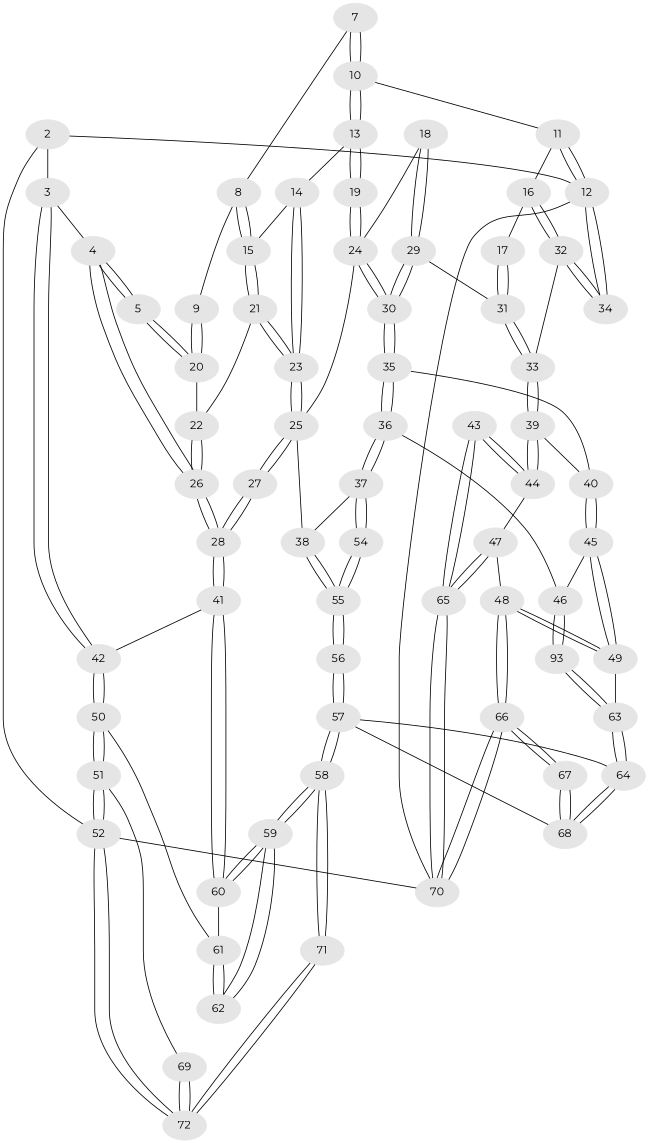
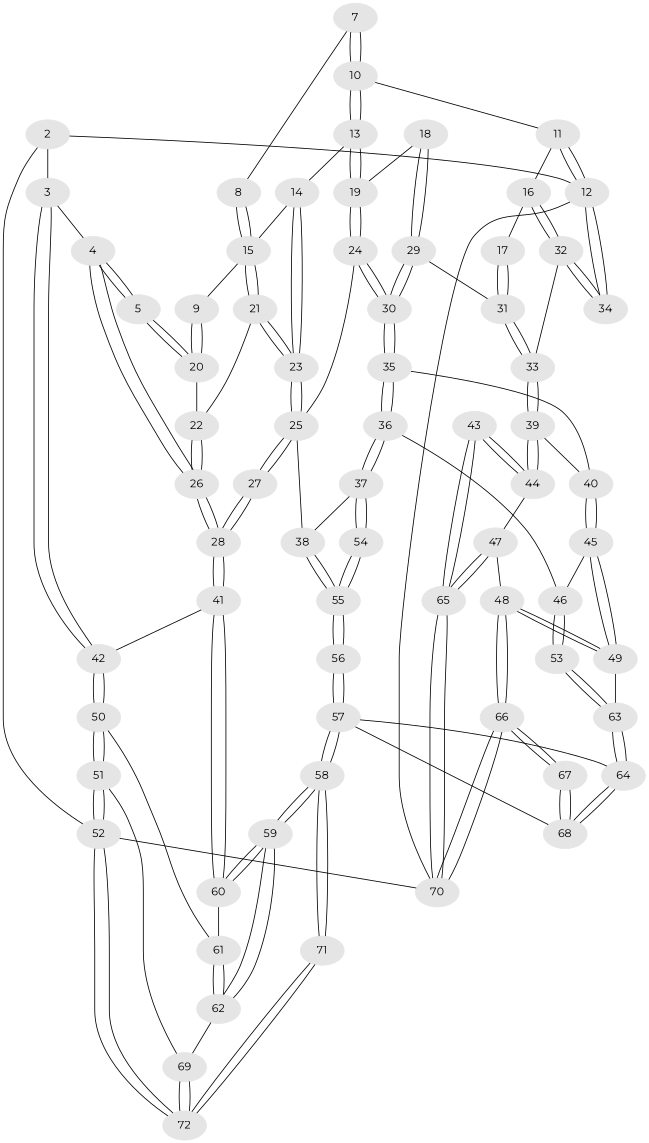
  graph {
    fontname=Montserrat
    node [color=gray90 fontname=Montserrat style=filled]
    edge [fontname=Montserrat]
    2
    3
    12
    52
    7
    8
    10
    4
    42
    34
    70
    72
    5
    26
    50
    20
    28
    22
    9
    15
    11
    13
    21
    16
    14
    19
    17
    32
    23
    24
    25
    31
    33
    18
    29
    30
    27
    38
    35
    41
    55
    60
    36
    40
    39
    44
    43
    65
    37
    46
    45
    54
-   53 [label=93]
+   53
    56
    47
    49
    61
    51
    48
    63
    66
    67
    64
    69
    62
    57
    58
    68
    59
    71
    2 -- 3
    2 -- 12
    2 -- 52
    3 -- 4
    3 -- 42
    3 -- 42
    12 -- 34
    12 -- 34
    12 -- 70
    52 -- 70
    52 -- 72
    52 -- 72
    7 -- 8
    7 -- 10
    7 -- 10
-   8 -- 9
+   15 -- 9
    8 -- 15
    8 -- 15
    10 -- 11
    10 -- 13
    10 -- 13
    4 -- 5
    4 -- 5
    4 -- 26
    4 -- 26
    42 -- 50
    42 -- 50
    5 -- 20
    5 -- 20
    26 -- 28
    26 -- 28
    50 -- 61
    50 -- 51
    50 -- 51
    20 -- 22
    28 -- 41
    28 -- 41
    22 -- 26
    22 -- 26
    9 -- 20
    9 -- 20
    15 -- 21
    15 -- 21
    11 -- 12
    11 -- 12
    11 -- 16
    13 -- 14
    13 -- 19
    13 -- 19
    21 -- 22
    21 -- 23
    21 -- 23
    16 -- 17
    16 -- 32
    16 -- 32
    14 -- 15
    14 -- 23
    14 -- 23
    19 -- 24
    19 -- 24
    17 -- 31
    17 -- 31
    32 -- 34
    32 -- 34
    32 -- 33
    23 -- 25
    23 -- 25
    24 -- 25
    24 -- 30
    24 -- 30
    25 -- 27
    25 -- 27
    25 -- 38
    31 -- 33
    31 -- 33
    33 -- 39
    33 -- 39
-   18 -- 24
+   18 -- 19
    18 -- 29
    18 -- 29
    29 -- 31
    29 -- 30
    29 -- 30
    30 -- 35
    30 -- 35
    27 -- 28
    27 -- 28
    38 -- 55
    38 -- 55
    35 -- 36
    35 -- 36
    35 -- 40
    41 -- 42
    41 -- 60
    41 -- 60
    55 -- 56
    55 -- 56
    60 -- 61
    36 -- 37
    36 -- 37
    36 -- 46
    40 -- 45
    40 -- 45
    39 -- 40
    39 -- 44
    39 -- 44
    44 -- 47
    43 -- 44
    43 -- 44
    43 -- 65
    43 -- 65
    65 -- 70
    65 -- 70
    37 -- 38
    37 -- 54
    37 -- 54
    46 -- 53
    46 -- 53
    45 -- 46
    45 -- 49
    45 -- 49
    54 -- 55
    54 -- 55
    53 -- 63
    53 -- 63
    56 -- 57
    56 -- 57
    47 -- 65
    47 -- 65
    47 -- 48
    49 -- 63
    61 -- 62
    61 -- 62
    51 -- 52
    51 -- 52
    51 -- 69
    48 -- 49
    48 -- 49
    48 -- 66
    48 -- 66
    63 -- 64
    63 -- 64
    66 -- 70
    66 -- 70
    66 -- 67
    66 -- 67
    67 -- 68
    67 -- 68
    64 -- 68
    64 -- 68
    69 -- 72
    69 -- 72
+   62 -- 69
    57 -- 64
    57 -- 58
    57 -- 58
    57 -- 68
    58 -- 59
    58 -- 59
    58 -- 71
    58 -- 71
    59 -- 60
    59 -- 60
    59 -- 62
    59 -- 62
    71 -- 72
    71 -- 72
  }
